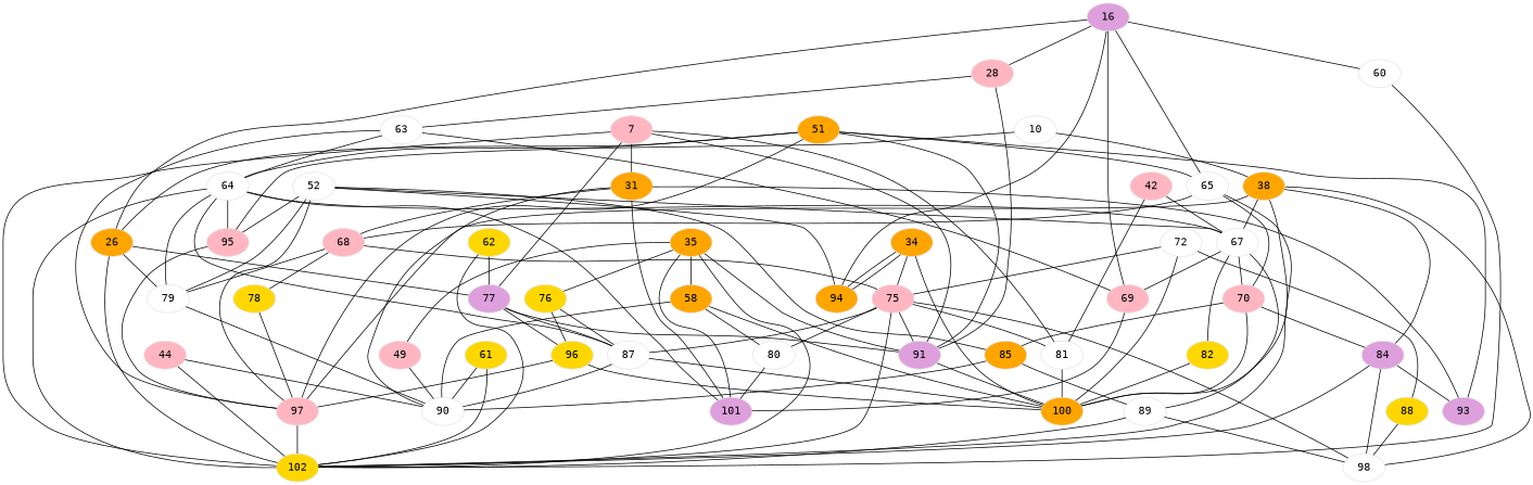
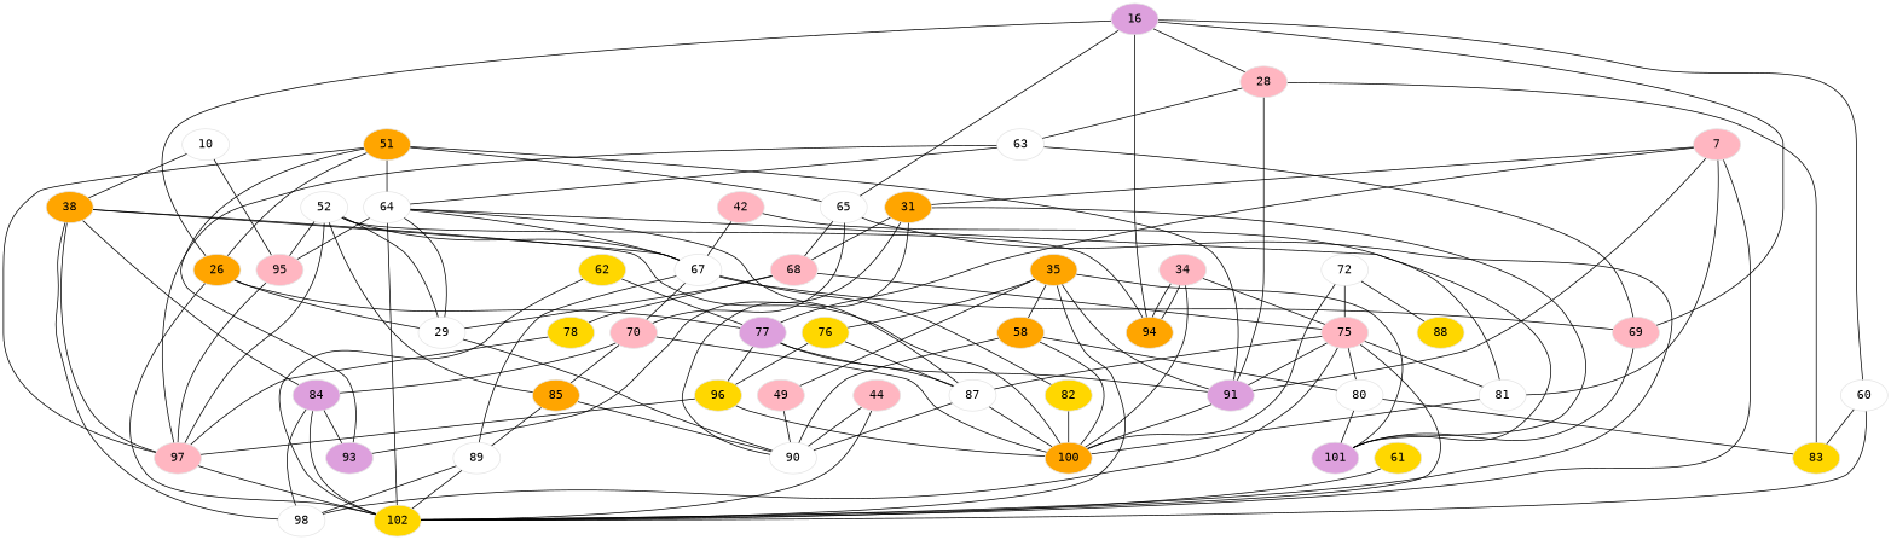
  graph {
    fontname="DejaVu Sans Mono"
    node [color=gray90 fillcolor=white fontname="DejaVu Sans Mono" style=filled]
    edge [fontname="DejaVu Sans Mono"]
    7 [fillcolor=lightpink]
    31 [fillcolor=orange]
    77 [fillcolor=plum super="+73"]
    81 [super="+19"]
    91 [fillcolor=plum super="+50"]
    102 [fillcolor=gold super="+27+99+32"]
    68 [fillcolor=lightpink super="+26"]
    90 [super="+57"]
    93 [fillcolor=plum super="+40"]
    101 [fillcolor=plum]
    87 [super="+86"]
    96 [fillcolor=gold]
    100 [fillcolor=orange super="+71"]
    38 [fillcolor=orange super="+1"]
    67 [super="+18+36"]
    84 [fillcolor=plum super="+30"]
    97 [fillcolor=lightpink super="+43+92"]
    98 [super="+55"]
    10
    95 [fillcolor=lightpink]
    28 [fillcolor=lightpink super="+2"]
    63
+   83 [fillcolor=gold super="+17"]
    16 [fillcolor=plum]
    60
    65 [super="+45"]
    n27 [fillcolor=orange label=26 super="+14"]
    69 [fillcolor=lightpink]
    94 [fillcolor=orange]
    70 [fillcolor=lightpink]
-   79 [super="+5+20"]
+   79 [super="+5+20" label=29]
    64 [super="+6+41"]
    75 [fillcolor=lightpink super="+12+59"]
    78 [fillcolor=gold]
-   34 [fillcolor=orange super="+29"]
+   34 [fillcolor=lightpink super="+29"]
    80 [super="+9"]
    35 [fillcolor=orange]
    49 [fillcolor=lightpink]
    58 [fillcolor=orange super="+4"]
    76 [fillcolor=gold]
    82 [fillcolor=gold super="+33"]
    89
    42 [fillcolor=lightpink]
    44 [fillcolor=lightpink]
    51 [fillcolor=orange super="+37+46"]
    52 [super="+11"]
    85 [fillcolor=orange]
    61 [fillcolor=gold]
    62 [fillcolor=gold super="+39"]
    72
    88 [fillcolor=gold]
    7 -- 31
    7 -- 77
    7 -- 81 [weight=2]
    7 -- 91
    7 -- 102 [weight=2]
    31 -- 68
    31 -- 90
    31 -- 93
    31 -- 101
    77 -- 91
    77 -- 87 [weight=2]
    77 -- 96
    81 -- 100 [weight=2]
    91 -- 100
    68 -- 79
    68 -- 75 [weight=2]
    68 -- 78
    87 -- 90 [weight=2]
    87 -- 100 [weight=2]
    96 -- 100
    96 -- 97
    38 -- 100
    38 -- 67
    38 -- 84
    38 -- 97 [weight=2]
    38 -- 98
    67 -- 69
    67 -- 70
    67 -- 82
    67 -- 89
    84 -- 102 [weight=2]
    84 -- 93
    84 -- 98
    97 -- 102 [weight=3]
    10 -- 38
    10 -- 95
    95 -- 97 [weight=2]
    28 -- 91
    28 -- 63
+   28 -- 83 [weight=2]
    63 -- 97
    63 -- 69
    63 -- 64
    16 -- 28
    16 -- 60
    16 -- 65 [weight=2]
    16 -- n27
    16 -- 69
    16 -- 94
    60 -- 102
+   60 -- 83
    65 -- 102
    65 -- 68
    65 -- 70
    n27 -- 77
    n27 -- 102
    n27 -- 79
    69 -- 101
    70 -- 100
    70 -- 84
    70 -- 85
    79 -- 90
    64 -- 102 [weight=4]
    64 -- 101
    64 -- 87
    64 -- 67
    64 -- 95 [weight=3]
    64 -- 79
    75 -- 81
    75 -- 91
    75 -- 102 [weight=2]
    75 -- 87 [weight=2]
    75 -- 98
    75 -- 80
    78 -- 97
    34 -- 100
    34 -- 94
    34 -- 94
    34 -- 75 [weight=2]
    80 -- 101
+   80 -- 83
    35 -- 91
    35 -- 102
    35 -- 101
    35 -- 49
    35 -- 58 [weight=2]
    35 -- 76
    49 -- 90
    58 -- 90
    58 -- 100
    58 -- 80
    76 -- 87
    76 -- 96
    82 -- 100 [weight=2]
    89 -- 102
    89 -- 98
    42 -- 81
    42 -- 67
    44 -- 102
    44 -- 90
    51 -- 91
    51 -- 93
    51 -- 97
    51 -- 65
    51 -- n27
    51 -- 64 [weight=3]
    52 -- 67
    52 -- 97
    52 -- 95 [weight=2]
    52 -- 94
    52 -- 79
    52 -- 85
    85 -- 90
    85 -- 89
    61 -- 102
-   61 -- 90
    62 -- 77 [weight=2]
    62 -- 102
    72 -- 100
    72 -- 75
    72 -- 88
-   88 -- 98
  }
